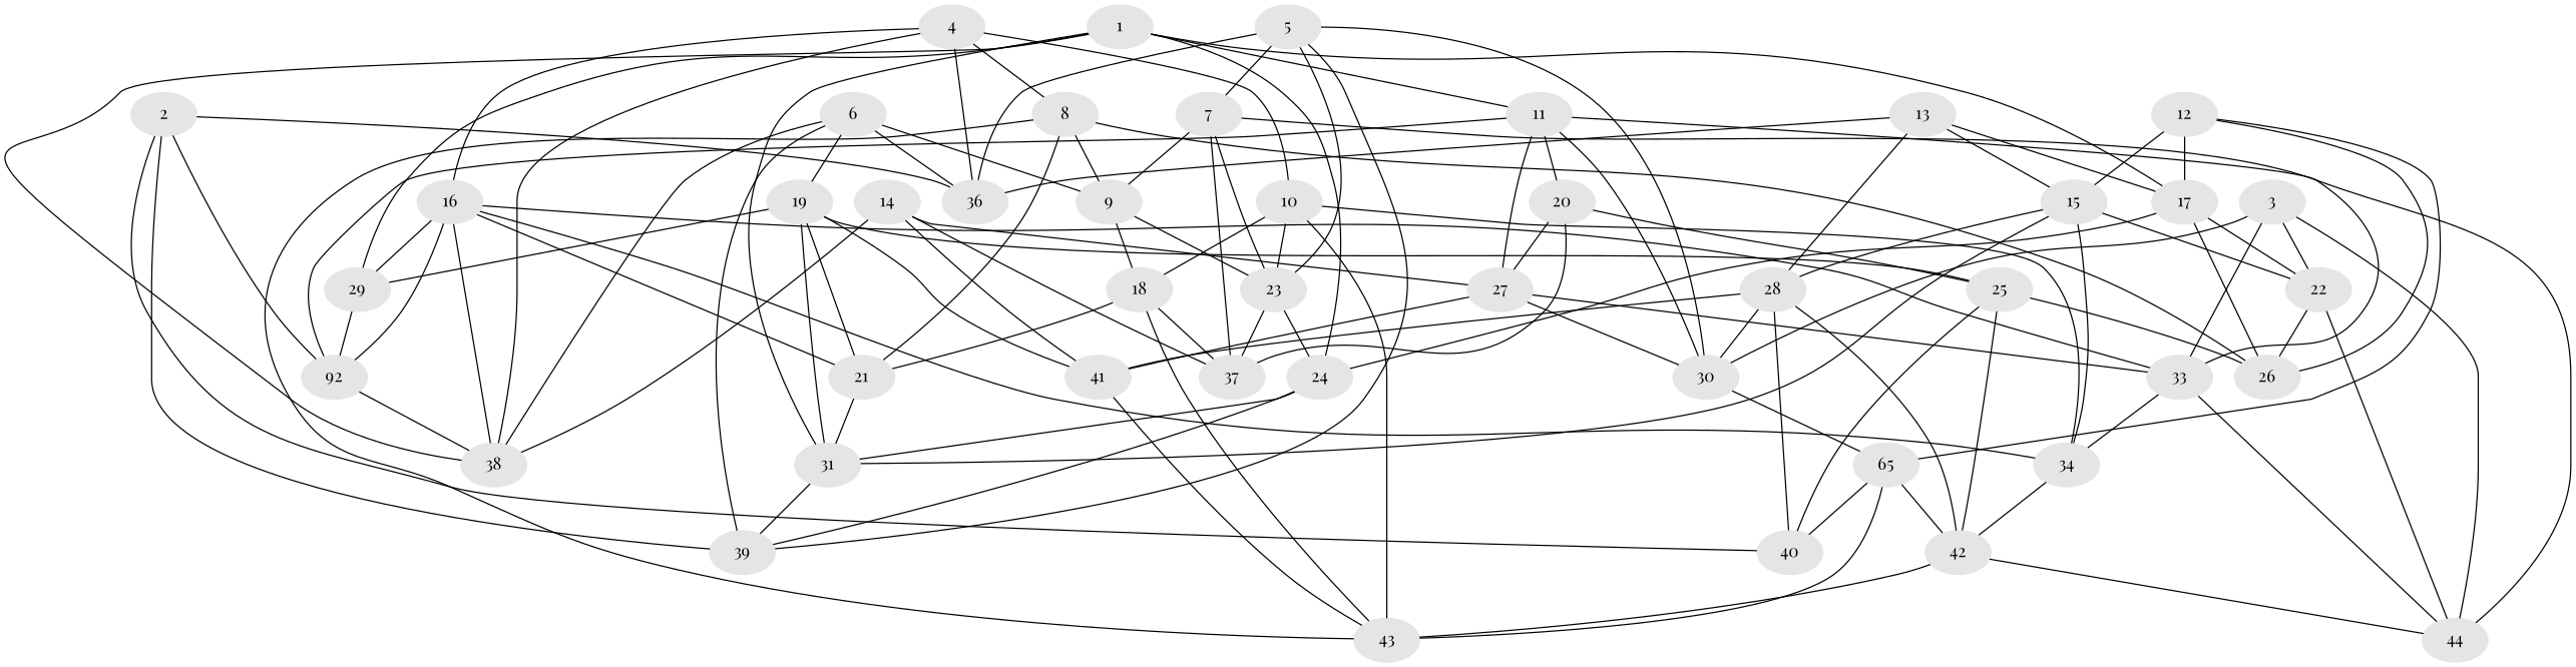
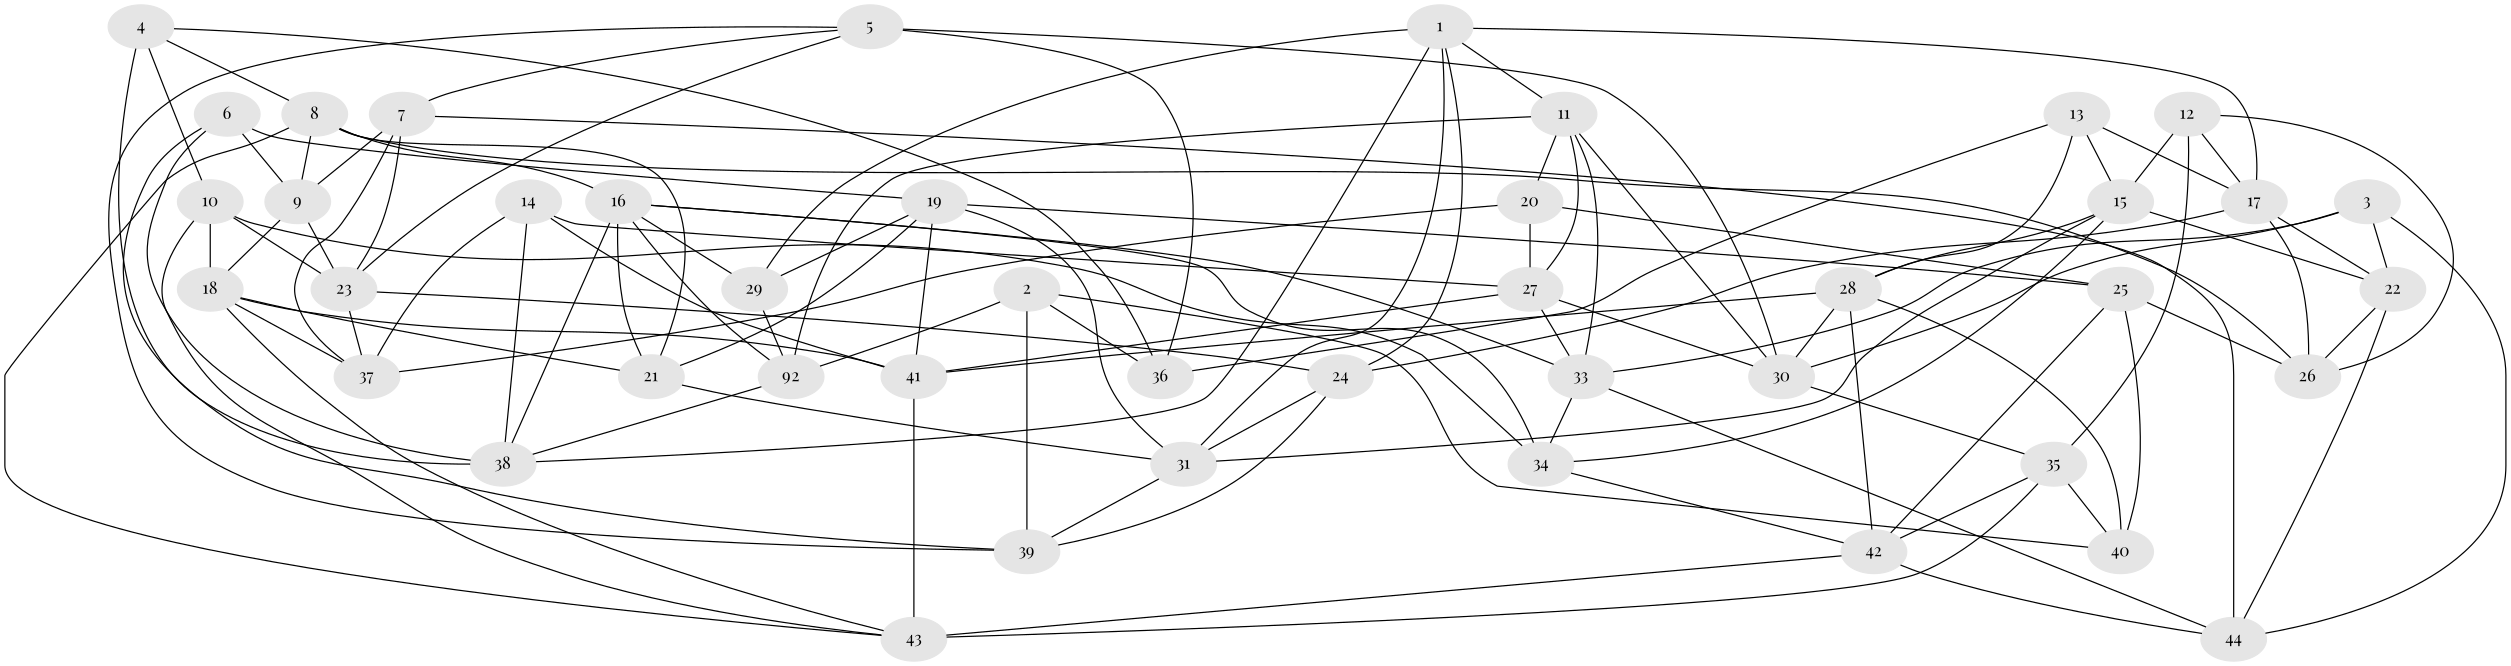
  graph {
    fontname="Playfair Display"
    node [color=gray90 fontname="Playfair Display" style=filled]
    edge [fontname="Playfair Display" weight=1.0]
    1
    11
    17
    24
    29
    31
    38
    n8 [label=92]
    30
    33
    20
    27
    22
    26
    39
    2
    36
    40
    3
    44
-   35 [label=65]
+   35
    34
    4
    8
    10
    9
    16
    21
    43
    23
    18
    5
    7
    37
    6
    19
    41
    25
    42
    12
    15
    28
    13
    14
    1 -- 11
    1 -- 17
    1 -- 24
    1 -- 29
    1 -- 31
    1 -- 38
    11 -- n8
    11 -- 30
    11 -- 33
    11 -- 20
    11 -- 27
    17 -- 24
    17 -- 22 [weight=2.0]
    17 -- 26
    24 -- 31
    24 -- 39
    29 -- n8
    31 -- 39
    n8 -- 38
    30 -- 35
    33 -- 44
    33 -- 34
    20 -- 27
    20 -- 37
    20 -- 25
    27 -- 30
    27 -- 33
    27 -- 41
    22 -- 26
    22 -- 44
    2 -- n8 [weight=2.0]
    2 -- 39 [weight=2.0]
    2 -- 36
    2 -- 40
    3 -- 30
    3 -- 33
    3 -- 22
    3 -- 44
    35 -- 40
    35 -- 43 [weight=2.0]
    35 -- 42
    34 -- 42
    4 -- 38
    4 -- 36
    4 -- 8
    4 -- 10
    8 -- 26
    8 -- 9
-   4 -- 16
+   8 -- 16
    8 -- 21
    8 -- 43
    10 -- 34 [weight=2.0]
    10 -- 43
    10 -- 23
    10 -- 18
    9 -- 23
    9 -- 18
    16 -- 29
    16 -- 38
    16 -- n8
    16 -- 33
    16 -- 34
    16 -- 21 [weight=2.0]
    21 -- 31
    23 -- 24
    23 -- 37
    18 -- 21
    18 -- 43
    18 -- 37
+   18 -- 41
    5 -- 30
    5 -- 39
    5 -- 36 [weight=2.0]
    5 -- 23
    5 -- 7
    7 -- 44 [weight=2.0]
    7 -- 9
    7 -- 23
    7 -- 37
    6 -- 38
    6 -- 39
-   6 -- 36
    6 -- 9 [weight=2.0]
    6 -- 19
    19 -- 29
    19 -- 31
    19 -- 21
    19 -- 41
    19 -- 25
    41 -- 43
    25 -- 26 [weight=2.0]
    25 -- 40
    25 -- 42
    42 -- 44
    42 -- 43
    12 -- 17 [weight=2.0]
    12 -- 26
    12 -- 35
    12 -- 15
    15 -- 31
    15 -- 22
    15 -- 34
    15 -- 28
    28 -- 30
    28 -- 40
    28 -- 41
    28 -- 42
    13 -- 17
    13 -- 36
    13 -- 15
    13 -- 28
    14 -- 38
    14 -- 27
    14 -- 37 [weight=2.0]
    14 -- 41
  }
